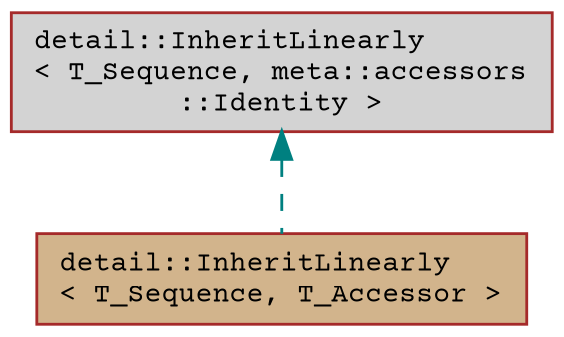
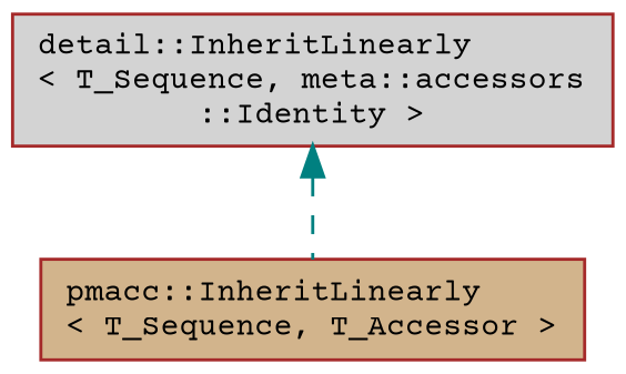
  digraph {
    fontname="Courier Prime"
    node [color=brown fontname="Courier Prime" fontsize=10 shape=record style=filled]
-   n1 [fillcolor=tan fontcolor=black height=0.2 label="detail::InheritLinearly\l\< T_Sequence, T_Accessor \>" width=0.4]
+   n1 [fillcolor=tan fontcolor=black height=0.2 label="pmacc::InheritLinearly\l\< T_Sequence, T_Accessor \>" width=0.4]
    n2 [fillcolor=lightgrey height=0.2 label="detail::InheritLinearly\l\< T_Sequence, meta::accessors\l::Identity  \>" width=0.4]
    n2 -> n1 [color=teal dir=back fontname="Courier Prime" fontsize=10 labelfontname=Helvetica labelfontsize=10 style=dashed]
  }
